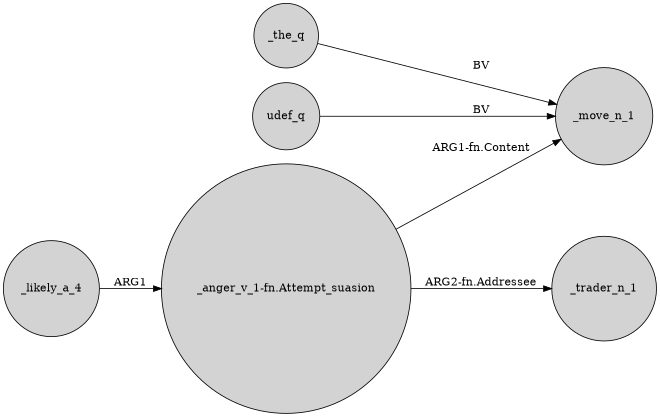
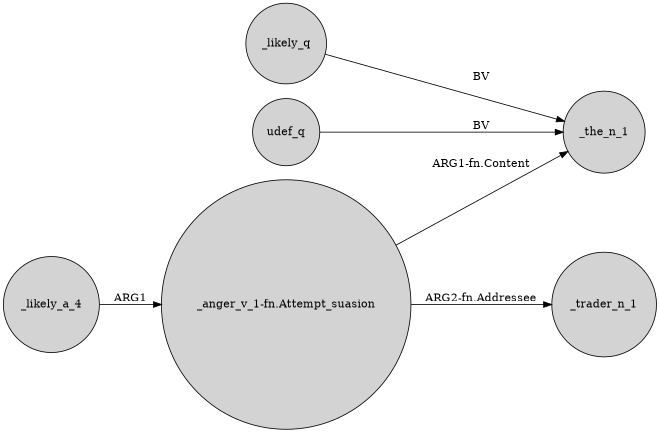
  digraph {
    rankdir=LR
    node [shape=circle style=filled]
    "_anger_v_1-fn.Attempt_suasion"
    _trader_n_1
-   _move_n_1
-   _the_q
+   _move_n_1 [label=_the_n_1]
+   _the_q [label=_likely_q]
    n5 [label=_likely_a_4]
    udef_q
    "_anger_v_1-fn.Attempt_suasion" -> _trader_n_1 [label="ARG2-fn.Addressee"]
    "_anger_v_1-fn.Attempt_suasion" -> _move_n_1 [label="ARG1-fn.Content"]
    _the_q -> _move_n_1 [label=BV]
    n5 -> "_anger_v_1-fn.Attempt_suasion" [label=ARG1]
    udef_q -> _move_n_1 [label=BV]
  }
